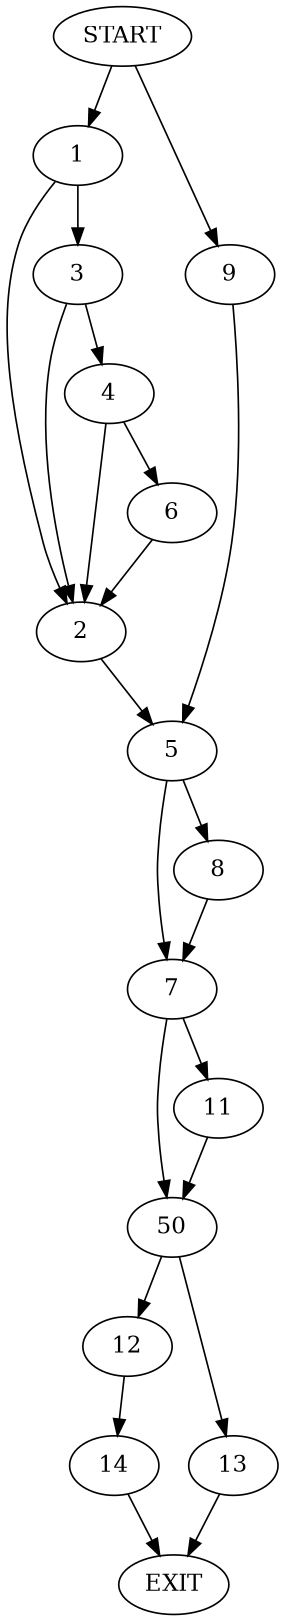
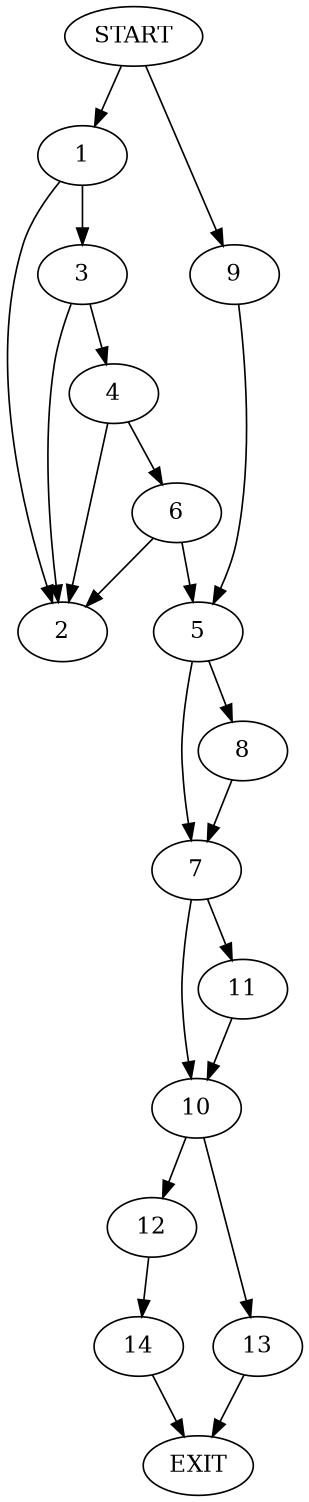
  digraph {
    n1 [label=START]
    1
    9
    2
    3
    5
    n7 [label=EXIT]
    4
    7
    8
    6
-   10 [label=50]
+   10
    11
    12
    13
    14
    n1 -> 1
    n1 -> 9
    1 -> 2
    1 -> 3
    9 -> 5
-   2 -> 5
+   6 -> 5
    3 -> 2
    3 -> 4
    5 -> 7
    5 -> 8
    4 -> 2
    4 -> 6
    7 -> 10
    7 -> 11
    8 -> 7
    6 -> 2
    10 -> 12
    10 -> 13
    11 -> 10
    12 -> 14
    13 -> n7
    14 -> n7
  }
